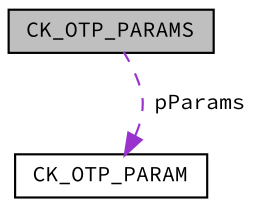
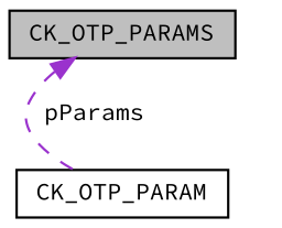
  digraph {
    fontname="Source Code Pro"
    node [color=black fontname="Source Code Pro" fontsize=10 shape=record style=filled]
    n1 [fillcolor=grey75 fontcolor=black height=0.2 label=CK_OTP_PARAMS width=0.4]
    n2 [fillcolor=white height=0.2 label=CK_OTP_PARAM width=0.4]
-   n2 -> n1 [color=darkorchid3 dir=back fontname="Source Code Pro" fontsize=10 label=" pParams" labelfontname=Helvetica labelfontsize=10 style=dashed]
+   n1 -> n2 [color=darkorchid3 dir=back fontname="Source Code Pro" fontsize=10 label=" pParams" labelfontname=Helvetica labelfontsize=10 style=dashed]
  }
